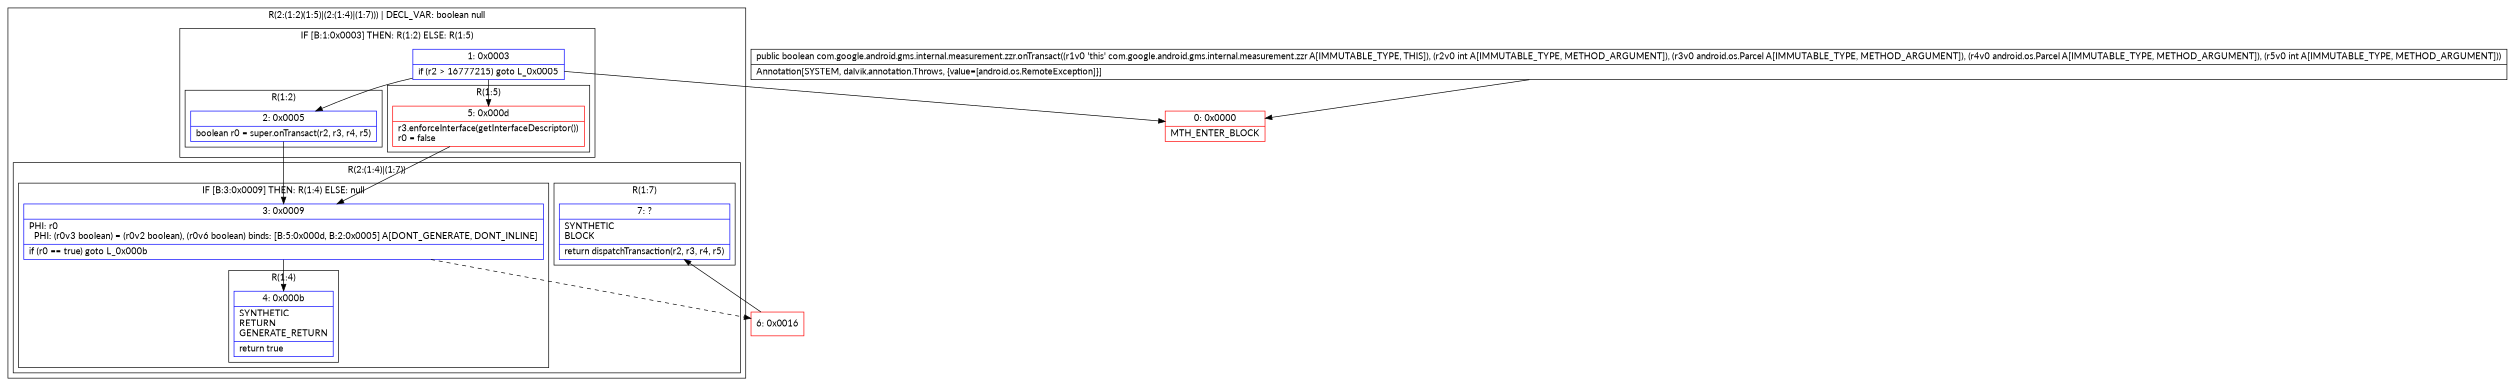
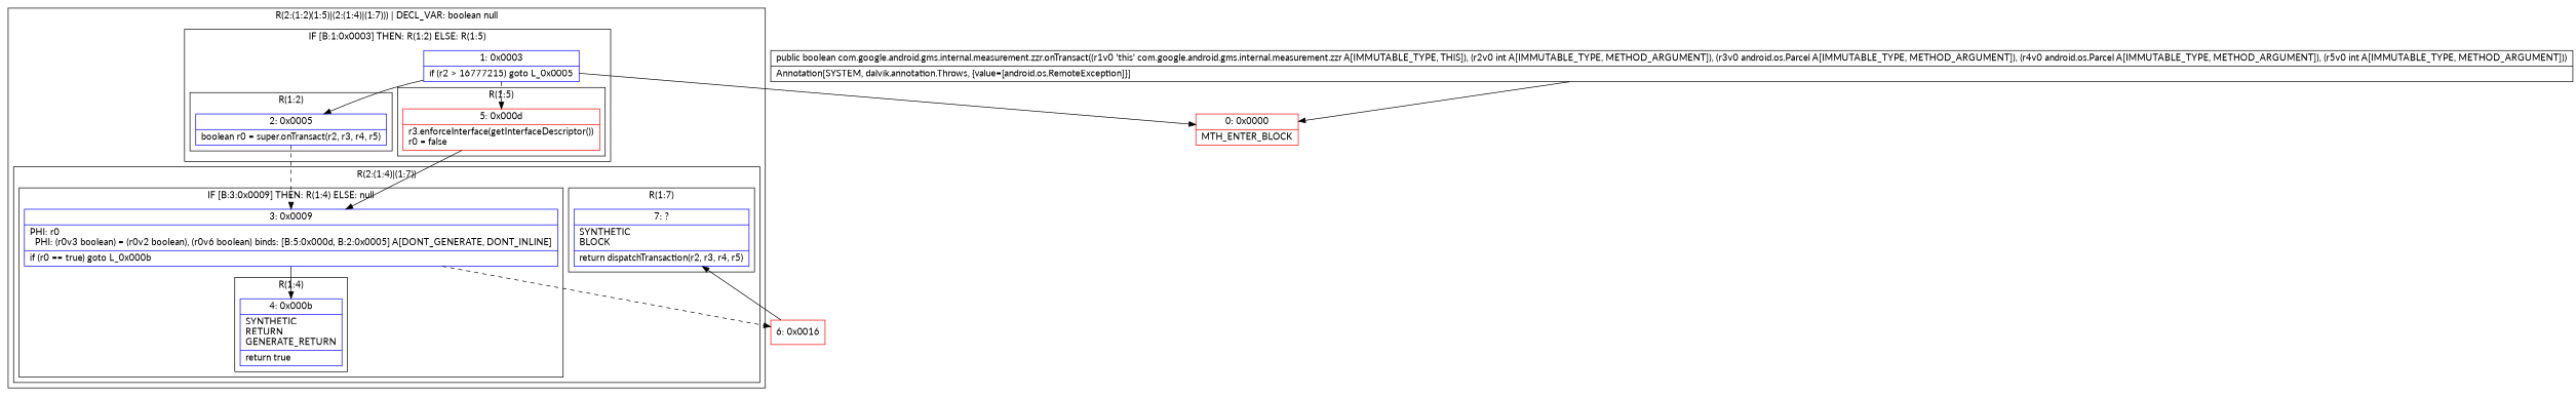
  digraph {
    fontname=Lato
    node [color=blue fontname=Lato shape=record]
    edge [fontname=Lato]
    n1 [label="{2\:\ 0x0005|boolean r0 = super.onTransact(r2, r3, r4, r5)\l}"]
    n2 [color=red label="{5\:\ 0x000d|r3.enforceInterface(getInterfaceDescriptor())\lr0 = false\l}"]
    n3 [label="{1\:\ 0x0003|if (r2 \> 16777215) goto L_0x0005\l}"]
    n4 [label="{4\:\ 0x000b|SYNTHETIC\lRETURN\lGENERATE_RETURN\l|return true\l}"]
    n5 [label="{3\:\ 0x0009|PHI: r0 \l  PHI: (r0v3 boolean) = (r0v2 boolean), (r0v6 boolean) binds: [B:5:0x000d, B:2:0x0005] A[DONT_GENERATE, DONT_INLINE]\l|if (r0 == true) goto L_0x000b\l}"]
    n6 [label="{7\:\ ?|SYNTHETIC\lBLOCK\l|return dispatchTransaction(r2, r3, r4, r5)\l}"]
    n7 [color=red label="{0\:\ 0x0000|MTH_ENTER_BLOCK\l}"]
    n8 [color=red label="{6\:\ 0x0016}"]
    n9 [label="{public boolean com.google.android.gms.internal.measurement.zzr.onTransact((r1v0 'this' com.google.android.gms.internal.measurement.zzr A[IMMUTABLE_TYPE, THIS]), (r2v0 int A[IMMUTABLE_TYPE, METHOD_ARGUMENT]), (r3v0 android.os.Parcel A[IMMUTABLE_TYPE, METHOD_ARGUMENT]), (r4v0 android.os.Parcel A[IMMUTABLE_TYPE, METHOD_ARGUMENT]), (r5v0 int A[IMMUTABLE_TYPE, METHOD_ARGUMENT]))  | Annotation[SYSTEM, dalvik.annotation.Throws, \{value=[android.os.RemoteException]\}]\l}" color=""]
    subgraph cluster_1 {
      label="R(2:(1:2)(1:5)|(2:(1:4)|(1:7))) | DECL_VAR: boolean null\l"
      subgraph cluster_2 {
        label="IF [B:1:0x0003] THEN: R(1:2) ELSE: R(1:5)"
        n3
        subgraph cluster_3 {
          label="R(1:2)"
          n1
        }
        subgraph cluster_4 {
          label="R(1:5)"
          n2
        }
      }
      subgraph cluster_5 {
        label="R(2:(1:4)|(1:7))"
        subgraph cluster_6 {
          label="IF [B:3:0x0009] THEN: R(1:4) ELSE: null"
          n5
          subgraph cluster_7 {
            label="R(1:4)"
            n4
          }
        }
        subgraph cluster_8 {
          label="R(1:7)"
          n6
        }
      }
    }
-   n1 -> n5
+   n1 -> n5 [style=dashed]
    n2 -> n5
    n3 -> n1
-   n3 -> n2 [style=solid]
+   n3 -> n2 [style=dashed]
    n3 -> n7
    n5 -> n4
    n5 -> n8 [style=dashed]
    n8 -> n6
    n9 -> n7
  }
